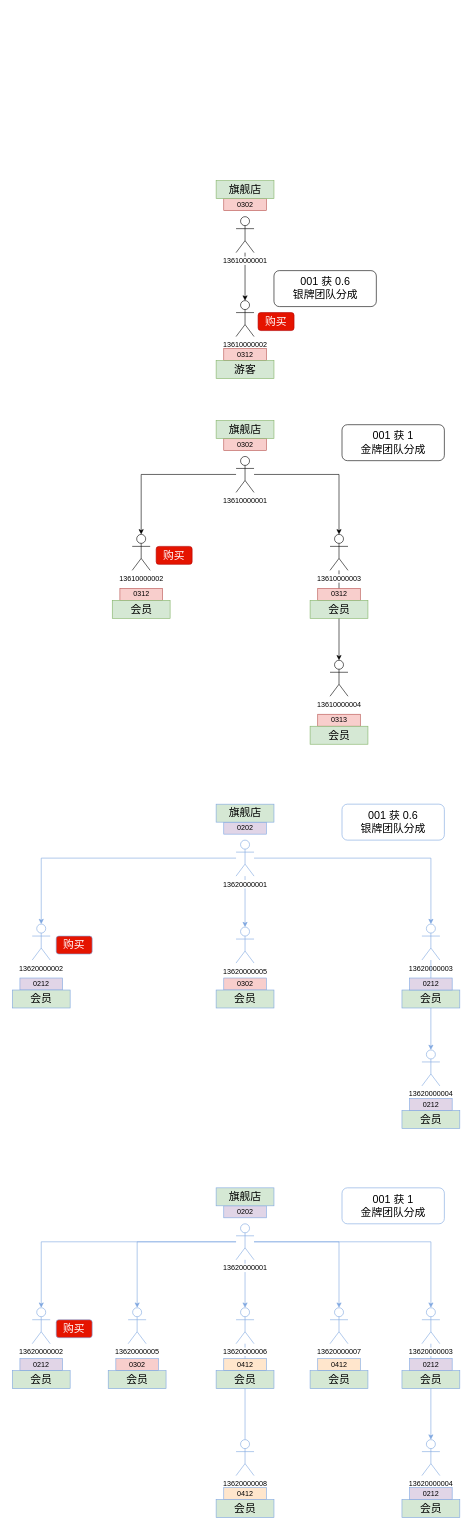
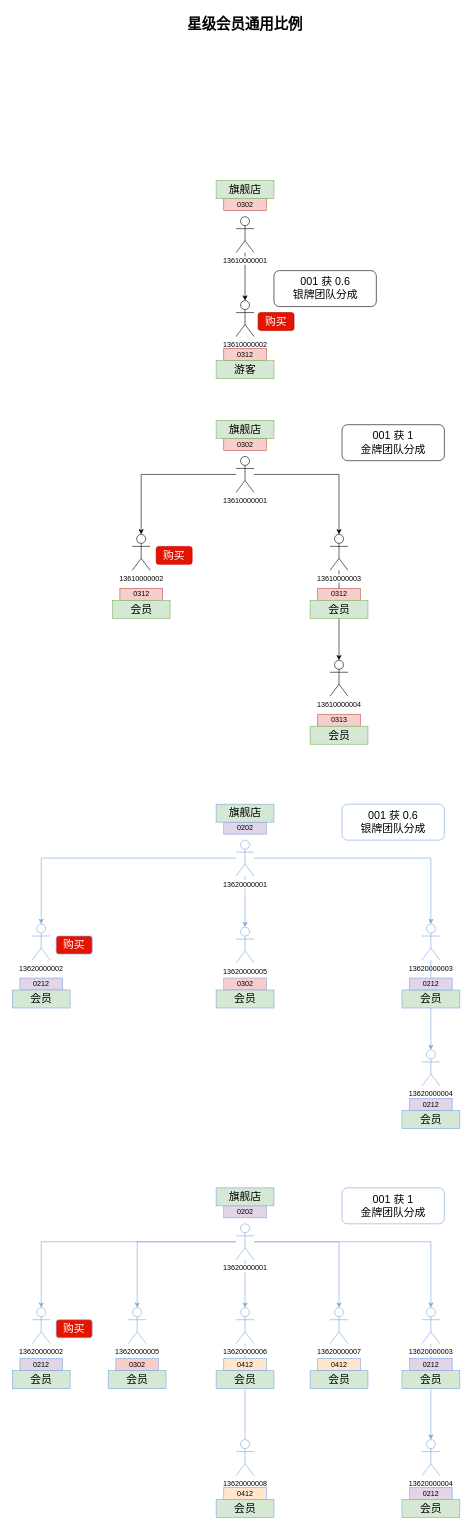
  <mxCell id="0" />
  <mxCell id="1" parent="0" />
  <mxCell id="2" value="" style="edgeStyle=orthogonalEdgeStyle;rounded=0;orthogonalLoop=1;jettySize=auto;html=1;" edge="1" parent="1" source="3" target="4"><mxGeometry relative="1" as="geometry" /></mxCell>
  <mxCell id="3" value="13610000001" style="shape=umlActor;verticalLabelPosition=bottom;labelBackgroundColor=#ffffff;verticalAlign=top;html=1;outlineConnect=0;" vertex="1" parent="1"><mxGeometry x="393.25" y="360" width="30" height="60" as="geometry" /></mxCell>
  <mxCell id="4" value="13610000002" style="shape=umlActor;verticalLabelPosition=bottom;labelBackgroundColor=#ffffff;verticalAlign=top;html=1;outlineConnect=0;" vertex="1" parent="1"><mxGeometry x="393.25" y="500" width="30" height="60" as="geometry" /></mxCell>
  <mxCell id="5" value="0302" style="text;html=1;strokeColor=#b85450;fillColor=#f8cecc;align=center;verticalAlign=middle;whiteSpace=wrap;rounded=0;" vertex="1" parent="1"><mxGeometry x="372.75" y="330" width="71" height="20" as="geometry" /></mxCell>
  <mxCell id="6" value="旗舰店" style="text;html=1;strokeColor=#82b366;fillColor=#d5e8d4;align=center;verticalAlign=middle;whiteSpace=wrap;rounded=0;fontSize=18;fontColor=#000000;" vertex="1" parent="1"><mxGeometry x="360" y="300" width="96.5" height="30" as="geometry" /></mxCell>
  <mxCell id="7" value="0312" style="text;html=1;strokeColor=#b85450;fillColor=#f8cecc;align=center;verticalAlign=middle;whiteSpace=wrap;rounded=0;" vertex="1" parent="1"><mxGeometry x="372.75" y="580" width="71" height="20" as="geometry" /></mxCell>
  <mxCell id="8" value="游客" style="text;html=1;strokeColor=#82b366;fillColor=#d5e8d4;align=center;verticalAlign=middle;whiteSpace=wrap;rounded=0;fontSize=18;fontColor=#000000;" vertex="1" parent="1"><mxGeometry x="360" y="600" width="96.5" height="30" as="geometry" /></mxCell>
  <mxCell id="9" value="001 获 0.6 &lt;br&gt;银牌团队分成" style="rounded=1;whiteSpace=wrap;html=1;fontSize=18;fontColor=#000000;" vertex="1" parent="1"><mxGeometry x="456.5" y="450" width="170.75" height="60" as="geometry" /></mxCell>
+ <mxCell id="10" value="星级会员通用比例" style="text;strokeColor=none;fillColor=none;html=1;fontSize=24;fontStyle=1;verticalAlign=middle;align=center;" vertex="1" parent="1"><mxGeometry x="290" y="20" width="236.5" height="40" as="geometry" /></mxCell>
  <mxCell id="11" value="" style="edgeStyle=orthogonalEdgeStyle;rounded=0;orthogonalLoop=1;jettySize=auto;html=1;" edge="1" parent="1" source="13" target="17"><mxGeometry relative="1" as="geometry" /></mxCell>
  <mxCell id="12" value="" style="edgeStyle=orthogonalEdgeStyle;rounded=0;orthogonalLoop=1;jettySize=auto;html=1;fontSize=18;fontColor=#000000;" edge="1" parent="1" source="13" target="15"><mxGeometry relative="1" as="geometry" /></mxCell>
  <mxCell id="13" value="13610000001" style="shape=umlActor;verticalLabelPosition=bottom;labelBackgroundColor=#ffffff;verticalAlign=top;html=1;outlineConnect=0;" vertex="1" parent="1"><mxGeometry x="393.25" y="760" width="30" height="60" as="geometry" /></mxCell>
  <mxCell id="14" value="" style="edgeStyle=orthogonalEdgeStyle;rounded=0;orthogonalLoop=1;jettySize=auto;html=1;fontSize=18;fontColor=#000000;" edge="1" parent="1" source="15" target="16"><mxGeometry relative="1" as="geometry" /></mxCell>
  <mxCell id="15" value="13610000003" style="shape=umlActor;verticalLabelPosition=bottom;labelBackgroundColor=#ffffff;verticalAlign=top;html=1;outlineConnect=0;" vertex="1" parent="1"><mxGeometry x="550" y="890" width="30" height="60" as="geometry" /></mxCell>
  <mxCell id="16" value="13610000004" style="shape=umlActor;verticalLabelPosition=bottom;labelBackgroundColor=#ffffff;verticalAlign=top;html=1;outlineConnect=0;" vertex="1" parent="1"><mxGeometry x="550" y="1100" width="30" height="60" as="geometry" /></mxCell>
  <mxCell id="17" value="13610000002" style="shape=umlActor;verticalLabelPosition=bottom;labelBackgroundColor=#ffffff;verticalAlign=top;html=1;outlineConnect=0;" vertex="1" parent="1"><mxGeometry x="220" y="890" width="30" height="60" as="geometry" /></mxCell>
  <mxCell id="18" value="0302" style="text;html=1;strokeColor=#b85450;fillColor=#f8cecc;align=center;verticalAlign=middle;whiteSpace=wrap;rounded=0;" vertex="1" parent="1"><mxGeometry x="372.75" y="730" width="71" height="20" as="geometry" /></mxCell>
  <mxCell id="19" value="旗舰店" style="text;html=1;strokeColor=#82b366;fillColor=#d5e8d4;align=center;verticalAlign=middle;whiteSpace=wrap;rounded=0;fontSize=18;fontColor=#000000;" vertex="1" parent="1"><mxGeometry x="360" y="700" width="96.5" height="30" as="geometry" /></mxCell>
  <mxCell id="20" value="0312" style="text;html=1;strokeColor=#b85450;fillColor=#f8cecc;align=center;verticalAlign=middle;whiteSpace=wrap;rounded=0;" vertex="1" parent="1"><mxGeometry x="199.5" y="980" width="71" height="20" as="geometry" /></mxCell>
  <mxCell id="21" value="会员" style="text;html=1;strokeColor=#82b366;fillColor=#d5e8d4;align=center;verticalAlign=middle;whiteSpace=wrap;rounded=0;fontSize=18;fontColor=#000000;" vertex="1" parent="1"><mxGeometry x="186.75" y="1000" width="96.5" height="30" as="geometry" /></mxCell>
  <mxCell id="22" value="001 获 1&lt;br&gt;金牌团队分成" style="rounded=1;whiteSpace=wrap;html=1;fontSize=18;fontColor=#000000;" vertex="1" parent="1"><mxGeometry x="570" y="707" width="170.75" height="60" as="geometry" /></mxCell>
  <mxCell id="23" value="0312" style="text;html=1;strokeColor=#b85450;fillColor=#f8cecc;align=center;verticalAlign=middle;whiteSpace=wrap;rounded=0;" vertex="1" parent="1"><mxGeometry x="529.5" y="980" width="71" height="20" as="geometry" /></mxCell>
  <mxCell id="24" value="会员" style="text;html=1;strokeColor=#82b366;fillColor=#d5e8d4;align=center;verticalAlign=middle;whiteSpace=wrap;rounded=0;fontSize=18;fontColor=#000000;" vertex="1" parent="1"><mxGeometry x="516.75" y="1000" width="96.5" height="30" as="geometry" /></mxCell>
  <mxCell id="25" value="0313" style="text;html=1;strokeColor=#b85450;fillColor=#f8cecc;align=center;verticalAlign=middle;whiteSpace=wrap;rounded=0;" vertex="1" parent="1"><mxGeometry x="529.5" y="1190" width="71" height="20" as="geometry" /></mxCell>
  <mxCell id="26" value="会员" style="text;html=1;strokeColor=#82b366;fillColor=#d5e8d4;align=center;verticalAlign=middle;whiteSpace=wrap;rounded=0;fontSize=18;fontColor=#000000;" vertex="1" parent="1"><mxGeometry x="516.75" y="1210" width="96.5" height="30" as="geometry" /></mxCell>
  <mxCell id="27" value="购买" style="text;html=1;strokeColor=#B20000;fillColor=#e51400;align=center;verticalAlign=middle;whiteSpace=wrap;rounded=1;fontSize=18;fontColor=#ffffff;glass=0;" vertex="1" parent="1"><mxGeometry x="260" y="910" width="60" height="30" as="geometry" /></mxCell>
  <mxCell id="28" value="购买" style="text;html=1;strokeColor=#B20000;fillColor=#e51400;align=center;verticalAlign=middle;whiteSpace=wrap;rounded=1;fontSize=18;fontColor=#ffffff;glass=0;" vertex="1" parent="1"><mxGeometry x="430" y="520" width="60" height="30" as="geometry" /></mxCell>
  <mxCell id="29" value="" style="edgeStyle=orthogonalEdgeStyle;rounded=0;orthogonalLoop=1;jettySize=auto;html=1;strokeColor=#7EA6E0;" edge="1" parent="1" source="32" target="36"><mxGeometry relative="1" as="geometry" /></mxCell>
  <mxCell id="30" value="" style="edgeStyle=orthogonalEdgeStyle;rounded=0;orthogonalLoop=1;jettySize=auto;html=1;fontSize=18;fontColor=#000000;strokeColor=#7EA6E0;" edge="1" parent="1" source="32" target="34"><mxGeometry relative="1" as="geometry" /></mxCell>
  <mxCell id="31" value="" style="edgeStyle=orthogonalEdgeStyle;rounded=0;orthogonalLoop=1;jettySize=auto;html=1;fontSize=18;fontColor=#000000;strokeColor=#7EA6E0;" edge="1" parent="1" source="32" target="33"><mxGeometry relative="1" as="geometry" /></mxCell>
  <mxCell id="32" value="13620000001" style="shape=umlActor;verticalLabelPosition=bottom;labelBackgroundColor=#ffffff;verticalAlign=top;html=1;outlineConnect=0;strokeColor=#7EA6E0;" vertex="1" parent="1"><mxGeometry x="393.25" y="1400" width="30" height="60" as="geometry" /></mxCell>
  <mxCell id="33" value="13620000005" style="shape=umlActor;verticalLabelPosition=bottom;labelBackgroundColor=#ffffff;verticalAlign=top;html=1;outlineConnect=0;strokeColor=#7EA6E0;" vertex="1" parent="1"><mxGeometry x="393.25" y="1545" width="30" height="60" as="geometry" /></mxCell>
  <mxCell id="34" value="13620000003" style="shape=umlActor;verticalLabelPosition=bottom;labelBackgroundColor=#ffffff;verticalAlign=top;html=1;outlineConnect=0;strokeColor=#7EA6E0;" vertex="1" parent="1"><mxGeometry x="703.25" y="1540" width="30" height="60" as="geometry" /></mxCell>
  <mxCell id="35" value="13620000004" style="shape=umlActor;verticalLabelPosition=bottom;labelBackgroundColor=#ffffff;verticalAlign=top;html=1;outlineConnect=0;strokeColor=#7EA6E0;" vertex="1" parent="1"><mxGeometry x="703.25" y="1750" width="30" height="60" as="geometry" /></mxCell>
  <mxCell id="36" value="13620000002" style="shape=umlActor;verticalLabelPosition=bottom;labelBackgroundColor=#ffffff;verticalAlign=top;html=1;outlineConnect=0;strokeColor=#7EA6E0;" vertex="1" parent="1"><mxGeometry x="53.25" y="1540" width="30" height="60" as="geometry" /></mxCell>
  <mxCell id="37" value="0202" style="text;html=1;strokeColor=#7EA6E0;fillColor=#e1d5e7;align=center;verticalAlign=middle;whiteSpace=wrap;rounded=0;" vertex="1" parent="1"><mxGeometry x="372.75" y="1370" width="71" height="20" as="geometry" /></mxCell>
  <mxCell id="38" value="旗舰店" style="text;html=1;strokeColor=#7EA6E0;fillColor=#d5e8d4;align=center;verticalAlign=middle;whiteSpace=wrap;rounded=0;fontSize=18;fontColor=#000000;" vertex="1" parent="1"><mxGeometry x="360" y="1340" width="96.5" height="30" as="geometry" /></mxCell>
  <mxCell id="39" value="0212" style="text;html=1;strokeColor=#7EA6E0;fillColor=#e1d5e7;align=center;verticalAlign=middle;whiteSpace=wrap;rounded=0;" vertex="1" parent="1"><mxGeometry x="32.75" y="1630" width="71" height="20" as="geometry" /></mxCell>
  <mxCell id="40" value="会员" style="text;html=1;strokeColor=#7EA6E0;fillColor=#d5e8d4;align=center;verticalAlign=middle;whiteSpace=wrap;rounded=0;fontSize=18;fontColor=#000000;" vertex="1" parent="1"><mxGeometry x="20" y="1650" width="96.5" height="30" as="geometry" /></mxCell>
  <mxCell id="41" value="001 获 0.6&lt;br&gt;银牌团队分成" style="rounded=1;whiteSpace=wrap;html=1;fontSize=18;fontColor=#000000;strokeColor=#7EA6E0;" vertex="1" parent="1"><mxGeometry x="570" y="1340" width="170.75" height="60" as="geometry" /></mxCell>
  <mxCell id="42" value="会员" style="text;html=1;strokeColor=#7EA6E0;fillColor=#d5e8d4;align=center;verticalAlign=middle;whiteSpace=wrap;rounded=0;fontSize=18;fontColor=#000000;" vertex="1" parent="1"><mxGeometry x="670" y="1851" width="96.5" height="30" as="geometry" /></mxCell>
  <mxCell id="43" value="购买" style="text;html=1;strokeColor=#7EA6E0;fillColor=#e51400;align=center;verticalAlign=middle;whiteSpace=wrap;rounded=1;fontSize=18;fontColor=#ffffff;glass=0;" vertex="1" parent="1"><mxGeometry x="93.25" y="1560" width="60" height="30" as="geometry" /></mxCell>
  <mxCell id="44" value="0212" style="text;html=1;strokeColor=#7EA6E0;fillColor=#e1d5e7;align=center;verticalAlign=middle;whiteSpace=wrap;rounded=0;" vertex="1" parent="1"><mxGeometry x="682.75" y="1831" width="71" height="20" as="geometry" /></mxCell>
  <mxCell id="45" value="" style="edgeStyle=orthogonalEdgeStyle;rounded=0;orthogonalLoop=1;jettySize=auto;html=1;fontSize=18;fontColor=#000000;entryX=0.5;entryY=0;entryDx=0;entryDy=0;entryPerimeter=0;strokeColor=#7EA6E0;" edge="1" parent="1" source="34" target="35"><mxGeometry relative="1" as="geometry"><mxPoint x="718.25" y="1600" as="sourcePoint" /><mxPoint x="718.3" y="1630" as="targetPoint" /></mxGeometry></mxCell>
  <mxCell id="46" value="0302" style="text;html=1;strokeColor=#7EA6E0;fillColor=#f8cecc;align=center;verticalAlign=middle;whiteSpace=wrap;rounded=0;" vertex="1" parent="1"><mxGeometry x="372.75" y="1630" width="71" height="20" as="geometry" /></mxCell>
  <mxCell id="47" value="会员" style="text;html=1;strokeColor=#7EA6E0;fillColor=#d5e8d4;align=center;verticalAlign=middle;whiteSpace=wrap;rounded=0;fontSize=18;fontColor=#000000;" vertex="1" parent="1"><mxGeometry x="360" y="1650" width="96.5" height="30" as="geometry" /></mxCell>
  <mxCell id="48" value="" style="edgeStyle=orthogonalEdgeStyle;rounded=0;orthogonalLoop=1;jettySize=auto;html=1;strokeColor=#7EA6E0;" edge="1" parent="1" source="53" target="62"><mxGeometry relative="1" as="geometry" /></mxCell>
  <mxCell id="49" value="" style="edgeStyle=orthogonalEdgeStyle;rounded=0;orthogonalLoop=1;jettySize=auto;html=1;fontSize=18;fontColor=#000000;strokeColor=#7EA6E0;" edge="1" parent="1" source="53" target="60"><mxGeometry relative="1" as="geometry" /></mxCell>
  <mxCell id="50" value="" style="edgeStyle=orthogonalEdgeStyle;rounded=0;orthogonalLoop=1;jettySize=auto;html=1;fontSize=18;fontColor=#000000;strokeColor=#7EA6E0;" edge="1" parent="1" source="53" target="58"><mxGeometry relative="1" as="geometry" /></mxCell>
  <mxCell id="51" value="" style="edgeStyle=orthogonalEdgeStyle;rounded=0;orthogonalLoop=1;jettySize=auto;html=1;fontSize=18;fontColor=#000000;strokeColor=#7EA6E0;" edge="1" parent="1" source="53" target="57"><mxGeometry relative="1" as="geometry" /></mxCell>
  <mxCell id="52" value="" style="edgeStyle=orthogonalEdgeStyle;rounded=0;orthogonalLoop=1;jettySize=auto;html=1;fontSize=18;fontColor=#000000;strokeColor=#7EA6E0;" edge="1" parent="1" source="53" target="55"><mxGeometry relative="1" as="geometry" /></mxCell>
  <mxCell id="53" value="13620000001" style="shape=umlActor;verticalLabelPosition=bottom;labelBackgroundColor=#ffffff;verticalAlign=top;html=1;outlineConnect=0;strokeColor=#7EA6E0;" vertex="1" parent="1"><mxGeometry x="393.25" y="2040" width="30" height="60" as="geometry" /></mxCell>
  <mxCell id="54" value="" style="edgeStyle=orthogonalEdgeStyle;rounded=0;orthogonalLoop=1;jettySize=auto;html=1;fontSize=18;fontColor=#000000;strokeColor=#7EA6E0;endArrow=none;" edge="1" parent="1" source="55" target="56"><mxGeometry relative="1" as="geometry" /></mxCell>
  <mxCell id="55" value="13620000006" style="shape=umlActor;verticalLabelPosition=bottom;labelBackgroundColor=#ffffff;verticalAlign=top;html=1;outlineConnect=0;strokeColor=#7EA6E0;" vertex="1" parent="1"><mxGeometry x="393.25" y="2180" width="30" height="60" as="geometry" /></mxCell>
  <mxCell id="56" value="13620000008" style="shape=umlActor;verticalLabelPosition=bottom;labelBackgroundColor=#ffffff;verticalAlign=top;html=1;outlineConnect=0;strokeColor=#7EA6E0;" vertex="1" parent="1"><mxGeometry x="393.25" y="2400" width="30" height="60" as="geometry" /></mxCell>
  <mxCell id="57" value="13620000007" style="shape=umlActor;verticalLabelPosition=bottom;labelBackgroundColor=#ffffff;verticalAlign=top;html=1;outlineConnect=0;strokeColor=#7EA6E0;" vertex="1" parent="1"><mxGeometry x="550" y="2180" width="30" height="60" as="geometry" /></mxCell>
  <mxCell id="58" value="13620000005" style="shape=umlActor;verticalLabelPosition=bottom;labelBackgroundColor=#ffffff;verticalAlign=top;html=1;outlineConnect=0;strokeColor=#7EA6E0;" vertex="1" parent="1"><mxGeometry x="213.25" y="2180" width="30" height="60" as="geometry" /></mxCell>
  <mxCell id="59" value="" style="edgeStyle=orthogonalEdgeStyle;rounded=0;orthogonalLoop=1;jettySize=auto;html=1;fontSize=18;fontColor=#000000;strokeColor=#7EA6E0;" edge="1" parent="1" source="60" target="61"><mxGeometry relative="1" as="geometry" /></mxCell>
  <mxCell id="60" value="13620000003" style="shape=umlActor;verticalLabelPosition=bottom;labelBackgroundColor=#ffffff;verticalAlign=top;html=1;outlineConnect=0;strokeColor=#7EA6E0;" vertex="1" parent="1"><mxGeometry x="703.25" y="2180" width="30" height="60" as="geometry" /></mxCell>
  <mxCell id="61" value="13620000004" style="shape=umlActor;verticalLabelPosition=bottom;labelBackgroundColor=#ffffff;verticalAlign=top;html=1;outlineConnect=0;strokeColor=#7EA6E0;" vertex="1" parent="1"><mxGeometry x="703.25" y="2400" width="30" height="60" as="geometry" /></mxCell>
  <mxCell id="62" value="13620000002" style="shape=umlActor;verticalLabelPosition=bottom;labelBackgroundColor=#ffffff;verticalAlign=top;html=1;outlineConnect=0;strokeColor=#7EA6E0;" vertex="1" parent="1"><mxGeometry x="53.25" y="2180" width="30" height="60" as="geometry" /></mxCell>
  <mxCell id="63" value="0202" style="text;html=1;strokeColor=#7EA6E0;fillColor=#e1d5e7;align=center;verticalAlign=middle;whiteSpace=wrap;rounded=0;" vertex="1" parent="1"><mxGeometry x="372.75" y="2010" width="71" height="20" as="geometry" /></mxCell>
  <mxCell id="64" value="旗舰店" style="text;html=1;strokeColor=#7EA6E0;fillColor=#d5e8d4;align=center;verticalAlign=middle;whiteSpace=wrap;rounded=0;fontSize=18;fontColor=#000000;" vertex="1" parent="1"><mxGeometry x="360" y="1980" width="96.5" height="30" as="geometry" /></mxCell>
  <mxCell id="65" value="0212" style="text;html=1;strokeColor=#7EA6E0;fillColor=#e1d5e7;align=center;verticalAlign=middle;whiteSpace=wrap;rounded=0;" vertex="1" parent="1"><mxGeometry x="32.75" y="2265" width="71" height="20" as="geometry" /></mxCell>
  <mxCell id="66" value="会员" style="text;html=1;strokeColor=#7EA6E0;fillColor=#d5e8d4;align=center;verticalAlign=middle;whiteSpace=wrap;rounded=0;fontSize=18;fontColor=#000000;" vertex="1" parent="1"><mxGeometry x="20" y="2285" width="96.5" height="30" as="geometry" /></mxCell>
  <mxCell id="67" value="001 获 1&lt;br&gt;金牌团队分成" style="rounded=1;whiteSpace=wrap;html=1;fontSize=18;fontColor=#000000;strokeColor=#7EA6E0;" vertex="1" parent="1"><mxGeometry x="570" y="1980" width="170.75" height="60" as="geometry" /></mxCell>
  <mxCell id="68" value="会员" style="text;html=1;strokeColor=#7EA6E0;fillColor=#d5e8d4;align=center;verticalAlign=middle;whiteSpace=wrap;rounded=0;fontSize=18;fontColor=#000000;" vertex="1" parent="1"><mxGeometry x="670" y="2285" width="96.5" height="30" as="geometry" /></mxCell>
  <mxCell id="69" value="会员" style="text;html=1;strokeColor=#7EA6E0;fillColor=#d5e8d4;align=center;verticalAlign=middle;whiteSpace=wrap;rounded=0;fontSize=18;fontColor=#000000;" vertex="1" parent="1"><mxGeometry x="670" y="2500" width="96.5" height="30" as="geometry" /></mxCell>
  <mxCell id="70" value="购买" style="text;html=1;strokeColor=#7EA6E0;fillColor=#e51400;align=center;verticalAlign=middle;whiteSpace=wrap;rounded=1;fontSize=18;fontColor=#ffffff;glass=0;" vertex="1" parent="1"><mxGeometry x="93.25" y="2200" width="60" height="30" as="geometry" /></mxCell>
  <mxCell id="71" value="0212" style="text;html=1;strokeColor=#7EA6E0;fillColor=#e1d5e7;align=center;verticalAlign=middle;whiteSpace=wrap;rounded=0;" vertex="1" parent="1"><mxGeometry x="682.75" y="2480" width="71" height="20" as="geometry" /></mxCell>
  <mxCell id="72" value="0212" style="text;html=1;strokeColor=#7EA6E0;fillColor=#e1d5e7;align=center;verticalAlign=middle;whiteSpace=wrap;rounded=0;" vertex="1" parent="1"><mxGeometry x="682.75" y="2265" width="71" height="20" as="geometry" /></mxCell>
  <mxCell id="73" value="0302" style="text;html=1;strokeColor=#7EA6E0;fillColor=#f8cecc;align=center;verticalAlign=middle;whiteSpace=wrap;rounded=0;" vertex="1" parent="1"><mxGeometry x="192.75" y="2265" width="71" height="20" as="geometry" /></mxCell>
  <mxCell id="74" value="会员" style="text;html=1;strokeColor=#7EA6E0;fillColor=#d5e8d4;align=center;verticalAlign=middle;whiteSpace=wrap;rounded=0;fontSize=18;fontColor=#000000;" vertex="1" parent="1"><mxGeometry x="180" y="2285" width="96.5" height="30" as="geometry" /></mxCell>
  <mxCell id="75" value="0412" style="text;html=1;strokeColor=#7EA6E0;fillColor=#ffe6cc;align=center;verticalAlign=middle;whiteSpace=wrap;rounded=0;" vertex="1" parent="1"><mxGeometry x="372.75" y="2265" width="71" height="20" as="geometry" /></mxCell>
  <mxCell id="76" value="0412" style="text;html=1;strokeColor=#7EA6E0;fillColor=#ffe6cc;align=center;verticalAlign=middle;whiteSpace=wrap;rounded=0;" vertex="1" parent="1"><mxGeometry x="529.5" y="2265" width="71" height="20" as="geometry" /></mxCell>
  <mxCell id="77" value="会员" style="text;html=1;strokeColor=#7EA6E0;fillColor=#d5e8d4;align=center;verticalAlign=middle;whiteSpace=wrap;rounded=0;fontSize=18;fontColor=#000000;" vertex="1" parent="1"><mxGeometry x="670" y="1650" width="96.5" height="30" as="geometry" /></mxCell>
  <mxCell id="78" value="0212" style="text;html=1;strokeColor=#7EA6E0;fillColor=#e1d5e7;align=center;verticalAlign=middle;whiteSpace=wrap;rounded=0;" vertex="1" parent="1"><mxGeometry x="682.75" y="1630" width="71" height="20" as="geometry" /></mxCell>
  <mxCell id="79" value="会员" style="text;html=1;strokeColor=#7EA6E0;fillColor=#d5e8d4;align=center;verticalAlign=middle;whiteSpace=wrap;rounded=0;fontSize=18;fontColor=#000000;" vertex="1" parent="1"><mxGeometry x="360" y="2285" width="96.5" height="30" as="geometry" /></mxCell>
  <mxCell id="80" value="会员" style="text;html=1;strokeColor=#7EA6E0;fillColor=#d5e8d4;align=center;verticalAlign=middle;whiteSpace=wrap;rounded=0;fontSize=18;fontColor=#000000;" vertex="1" parent="1"><mxGeometry x="516.75" y="2285" width="96.5" height="30" as="geometry" /></mxCell>
  <mxCell id="81" value="会员" style="text;html=1;strokeColor=#7EA6E0;fillColor=#d5e8d4;align=center;verticalAlign=middle;whiteSpace=wrap;rounded=0;fontSize=18;fontColor=#000000;" vertex="1" parent="1"><mxGeometry x="360" y="2500" width="96.5" height="30" as="geometry" /></mxCell>
  <mxCell id="82" value="0412" style="text;html=1;strokeColor=#7EA6E0;fillColor=#ffe6cc;align=center;verticalAlign=middle;whiteSpace=wrap;rounded=0;" vertex="1" parent="1"><mxGeometry x="372.75" y="2480" width="71" height="20" as="geometry" /></mxCell>
